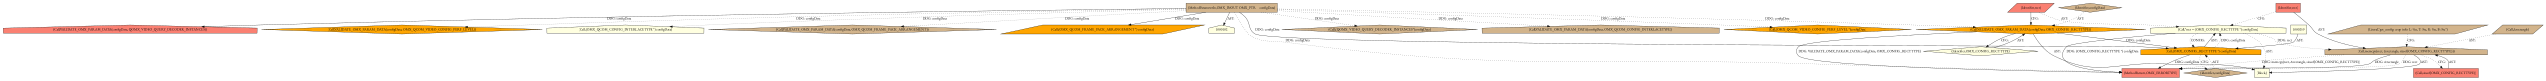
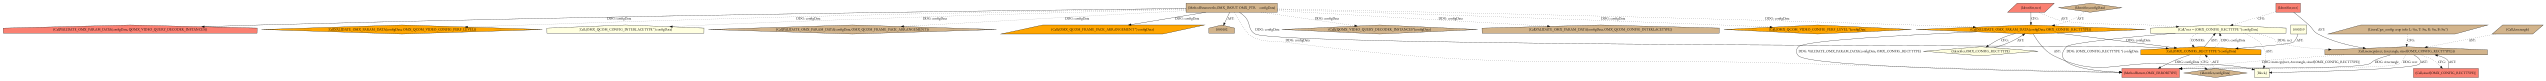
  digraph {
    fontname="EB Garamond"
    node [fillcolor=tan fontname="EB Garamond" shape=diamond style=filled]
    edge [fontname="EB Garamond" style=dotted]
    n1 [label="(Call,memcpy(rect, &rectangle, sizeof(OMX_CONFIG_RECTTYPE)))" shape=house]
    n2 [fillcolor=lightyellow label="(Block,)" shape=box]
    n3 [fillcolor=salmon label="(Call,sizeof(OMX_CONFIG_RECTTYPE))" shape=box]
    n4 [fillcolor=salmon label="(MethodReturn,OMX_ERRORTYPE)" shape=box]
    n5 [fillcolor=lightyellow label="(Call,*rect = (OMX_CONFIG_RECTTYPE *) configData)" shape=house]
    n6 [fillcolor=orange label="(Call,(OMX_CONFIG_RECTTYPE *) configData)" shape=house]
    n7 [label="(Identifier,configData)"]
    n8 [fillcolor=orange label="(Call,VALIDATE_OMX_PARAM_DATA(configData, OMX_CONFIG_RECTTYPE))"]
    n9 [fillcolor=lightyellow label="(Identifier,OMX_CONFIG_RECTTYPE)"]
    n10 [label="(MethodParameterIn,OMX_INOUT OMX_PTR     configData)" shape=box]
    n11 [label="(Call,(QOMX_VIDEO_QUERY_DECODER_INSTANCES*)configData)"]
    n12 [label="(Call,VALIDATE_OMX_PARAM_DATA(configData, OMX_QCOM_CONFIG_INTERLACETYPE))" shape=house]
    n13 [fillcolor=orange label="(Call,(OMX_QCOM_VIDEO_CONFIG_PERF_LEVEL *)configData)"]
    n14 [fillcolor=salmon label="(Call,VALIDATE_OMX_PARAM_DATA(configData, QOMX_VIDEO_QUERY_DECODER_INSTANCES))" shape=house]
    n15 [fillcolor=orange label="(Call,VALIDATE_OMX_PARAM_DATA(configData, OMX_QCOM_VIDEO_CONFIG_PERF_LEVEL))"]
    n16 [fillcolor=lightyellow label="(Call,(OMX_QCOM_CONFIG_INTERLACETYPE *) configData)" shape=house]
    n17 [label="(Call,VALIDATE_OMX_PARAM_DATA(configData, OMX_QCOM_FRAME_PACK_ARRANGEMENT))"]
    n18 [fillcolor=orange label="(Call,(OMX_QCOM_FRAME_PACK_ARRANGEMENT *) configData)" shape=parallelogram]
-   1000102 [fillcolor=lightyellow shape=house]
+   1000102 [shape=house]
    n20 [fillcolor=salmon label="(Identifier,rect)" shape=parallelogram]
    n21 [label="(Identifier,configData)"]
    n22 [label="(Literal,\"get_config: crop info: L: %u, T: %u, R: %u, B: %u\")" shape=parallelogram]
    n23 [label="(Call,&rectangle)" shape=parallelogram]
    n24 [fillcolor=salmon label="(Identifier,rect)" shape=box]
    1000259 [fillcolor=lightyellow shape=box]
    n1 -> n2 [label="AST: " style=solid]
    n1 -> n3 [label="CFG: "]
    n1 -> n4 [label="DDG: &rectangle" style=solid]
    n1 -> n4 [label="DDG: rect"]
    n1 -> n4 [label="DDG: memcpy(rect, &rectangle, sizeof(OMX_CONFIG_RECTTYPE))"]
    n3 -> n1 [label="AST: " style=solid]
    n5 -> n1 [label="DDG: rect"]
    n5 -> n2 [label="AST: "]
    n5 -> n4 [label="DDG: (OMX_CONFIG_RECTTYPE *) configData" style=solid]
    n5 -> n6 [label="CONFIG: "]
    n6 -> n4 [label="DDG: configData" style=solid]
    n6 -> n5 [label="AST: " style=solid]
    n6 -> n5 [label="DDG: configData"]
    n6 -> n7 [label="CFG: "]
    n7 -> n6 [label="AST: "]
    n8 -> n2 [label="AST: " style=solid]
    n8 -> n4 [label="DDG: VALIDATE_OMX_PARAM_DATA(configData, OMX_CONFIG_RECTTYPE)" style=solid]
    n8 -> n6 [label="DDG: configData" style=solid]
    n8 -> n9 [label="CFG: " style=solid]
    n9 -> n8 [label="AST: " style=solid]
    n10 -> n4 [label="DDG: configData"]
    n10 -> n6 [label="DDG: configData" style=solid]
    n10 -> n8 [label="DDG: configData"]
    n10 -> n11 [label="DDG: configData"]
    n10 -> n12 [label="DDG: configData"]
    n10 -> n13 [label="DDG: configData"]
    n10 -> n14 [label="DDG: configData" style=solid]
    n10 -> n15 [label="DDG: configData"]
    n10 -> n16 [label="DDG: configData"]
    n10 -> n17 [label="DDG: configData"]
    n10 -> n18 [label="DDG: configData" style=solid]
    n10 -> 1000102 [label="AST: " style=solid]
    n20 -> n5 [label="AST: "]
    n20 -> n8 [label="CFG: " style=solid]
    n21 -> n8 [label="AST: "]
    n22 -> n1 [label="CFG: "]
    n23 -> n1 [label="AST: "]
    n24 -> n1 [label="AST: " style=solid]
    n24 -> n5 [label="CFG: "]
    1000259 -> n6 [label="AST: " style=solid]
  }
